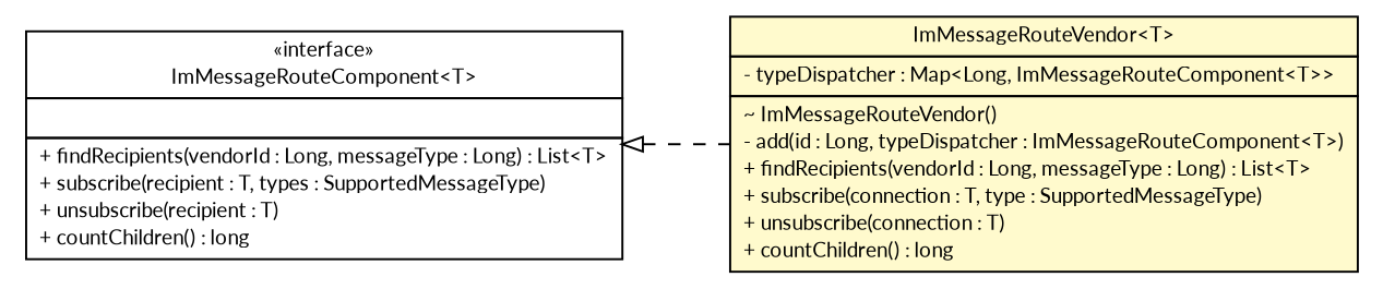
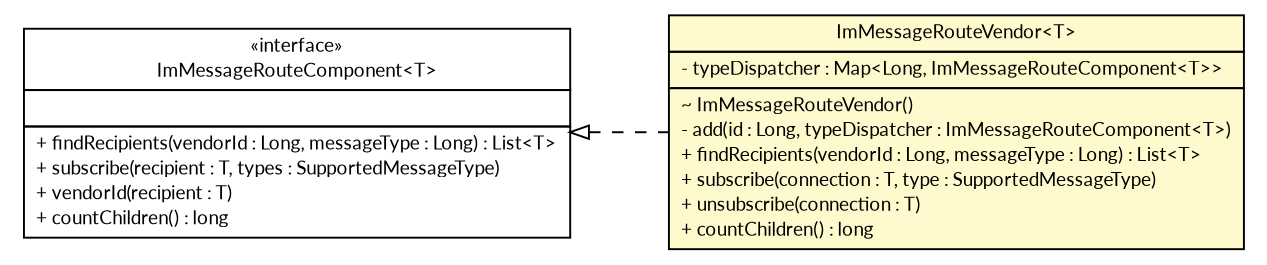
  digraph {
    nodesep=0.25
    ranksep=0.5
    rankdir=LR
    fontname=Lato
    node [fontcolor=black fontname=Lato fontsize=10.0 shape=plaintext]
-   n1 [label=<<table title="de.hsbremen.tc.tnc.tnccs.im.route.ImMessageRouteComponent" border="0" cellborder="1" cellspacing="0" cellpadding="2" port="p" href="./ImMessageRouteComponent.html"> 		<tr><td><table border="0" cellspacing="0" cellpadding="1"> <tr><td align="center" balign="center"> &#171;interface&#187; </td></tr> <tr><td align="center" balign="center"> ImMessageRouteComponent&lt;T&gt; </td></tr> 		</table></td></tr> 		<tr><td><table border="0" cellspacing="0" cellpadding="1"> <tr><td align="left" balign="left">  </td></tr> 		</table></td></tr> 		<tr><td><table border="0" cellspacing="0" cellpadding="1"> <tr><td align="left" balign="left"> + findRecipients(vendorId : Long, messageType : Long) : List&lt;T&gt; </td></tr> <tr><td align="left" balign="left"> + subscribe(recipient : T, types : SupportedMessageType) </td></tr> <tr><td align="left" balign="left"> + unsubscribe(recipient : T) </td></tr> <tr><td align="left" balign="left"> + countChildren() : long </td></tr> 		</table></td></tr> 		</table>>]
+   n1 [label=<<table title="de.hsbremen.tc.tnc.tnccs.im.route.ImMessageRouteComponent" border="0" cellborder="1" cellspacing="0" cellpadding="2" port="p" href="./ImMessageRouteComponent.html"> 		<tr><td><table border="0" cellspacing="0" cellpadding="1"> <tr><td align="center" balign="center"> &#171;interface&#187; </td></tr> <tr><td align="center" balign="center"> ImMessageRouteComponent&lt;T&gt; </td></tr> 		</table></td></tr> 		<tr><td><table border="0" cellspacing="0" cellpadding="1"> <tr><td align="left" balign="left">  </td></tr> 		</table></td></tr> 		<tr><td><table border="0" cellspacing="0" cellpadding="1"> <tr><td align="left" balign="left"> + findRecipients(vendorId : Long, messageType : Long) : List&lt;T&gt; </td></tr> <tr><td align="left" balign="left"> + subscribe(recipient : T, types : SupportedMessageType) </td></tr> <tr><td align="left" balign="left"> + vendorId(recipient : T) </td></tr> <tr><td align="left" balign="left"> + countChildren() : long </td></tr> 		</table></td></tr> 		</table>>]
    n2 [label=<<table title="de.hsbremen.tc.tnc.tnccs.im.route.ImMessageRouteVendor" border="0" cellborder="1" cellspacing="0" cellpadding="2" port="p" bgcolor="lemonChiffon" href="./ImMessageRouteVendor.html"> 		<tr><td><table border="0" cellspacing="0" cellpadding="1"> <tr><td align="center" balign="center"> ImMessageRouteVendor&lt;T&gt; </td></tr> 		</table></td></tr> 		<tr><td><table border="0" cellspacing="0" cellpadding="1"> <tr><td align="left" balign="left"> - typeDispatcher : Map&lt;Long, ImMessageRouteComponent&lt;T&gt;&gt; </td></tr> 		</table></td></tr> 		<tr><td><table border="0" cellspacing="0" cellpadding="1"> <tr><td align="left" balign="left"> ~ ImMessageRouteVendor() </td></tr> <tr><td align="left" balign="left"> - add(id : Long, typeDispatcher : ImMessageRouteComponent&lt;T&gt;) </td></tr> <tr><td align="left" balign="left"> + findRecipients(vendorId : Long, messageType : Long) : List&lt;T&gt; </td></tr> <tr><td align="left" balign="left"> + subscribe(connection : T, type : SupportedMessageType) </td></tr> <tr><td align="left" balign="left"> + unsubscribe(connection : T) </td></tr> <tr><td align="left" balign="left"> + countChildren() : long </td></tr> 		</table></td></tr> 		</table>>]
    n1 -> n2 [arrowtail=empty dir=back fontname=Lato fontsize=10 headport=p labelfontname=Helvetica labelfontsize=10 style=dashed tailport=p]
  }
